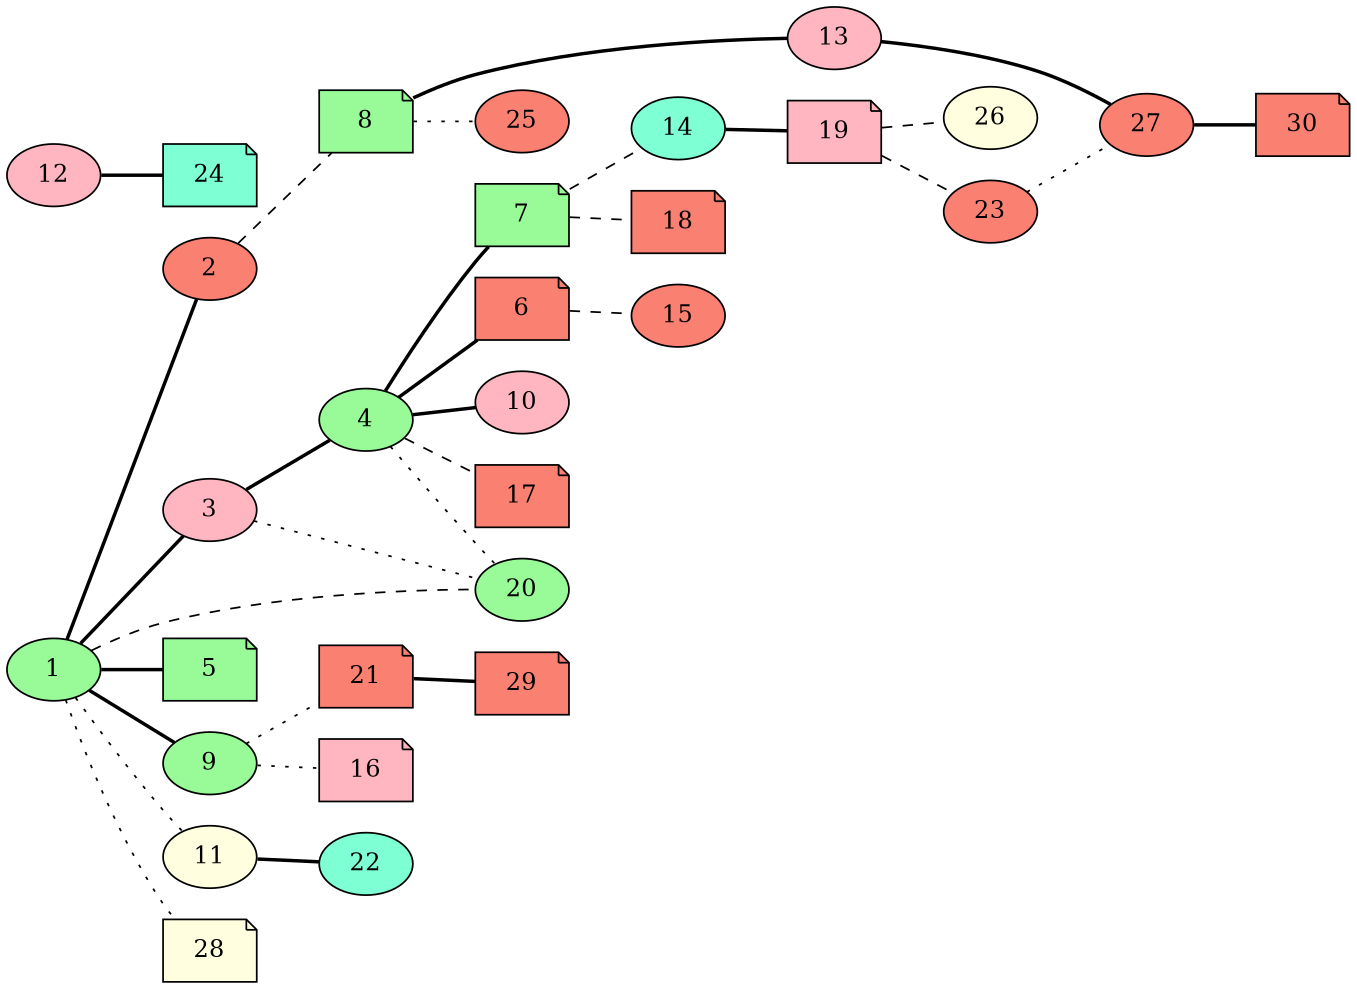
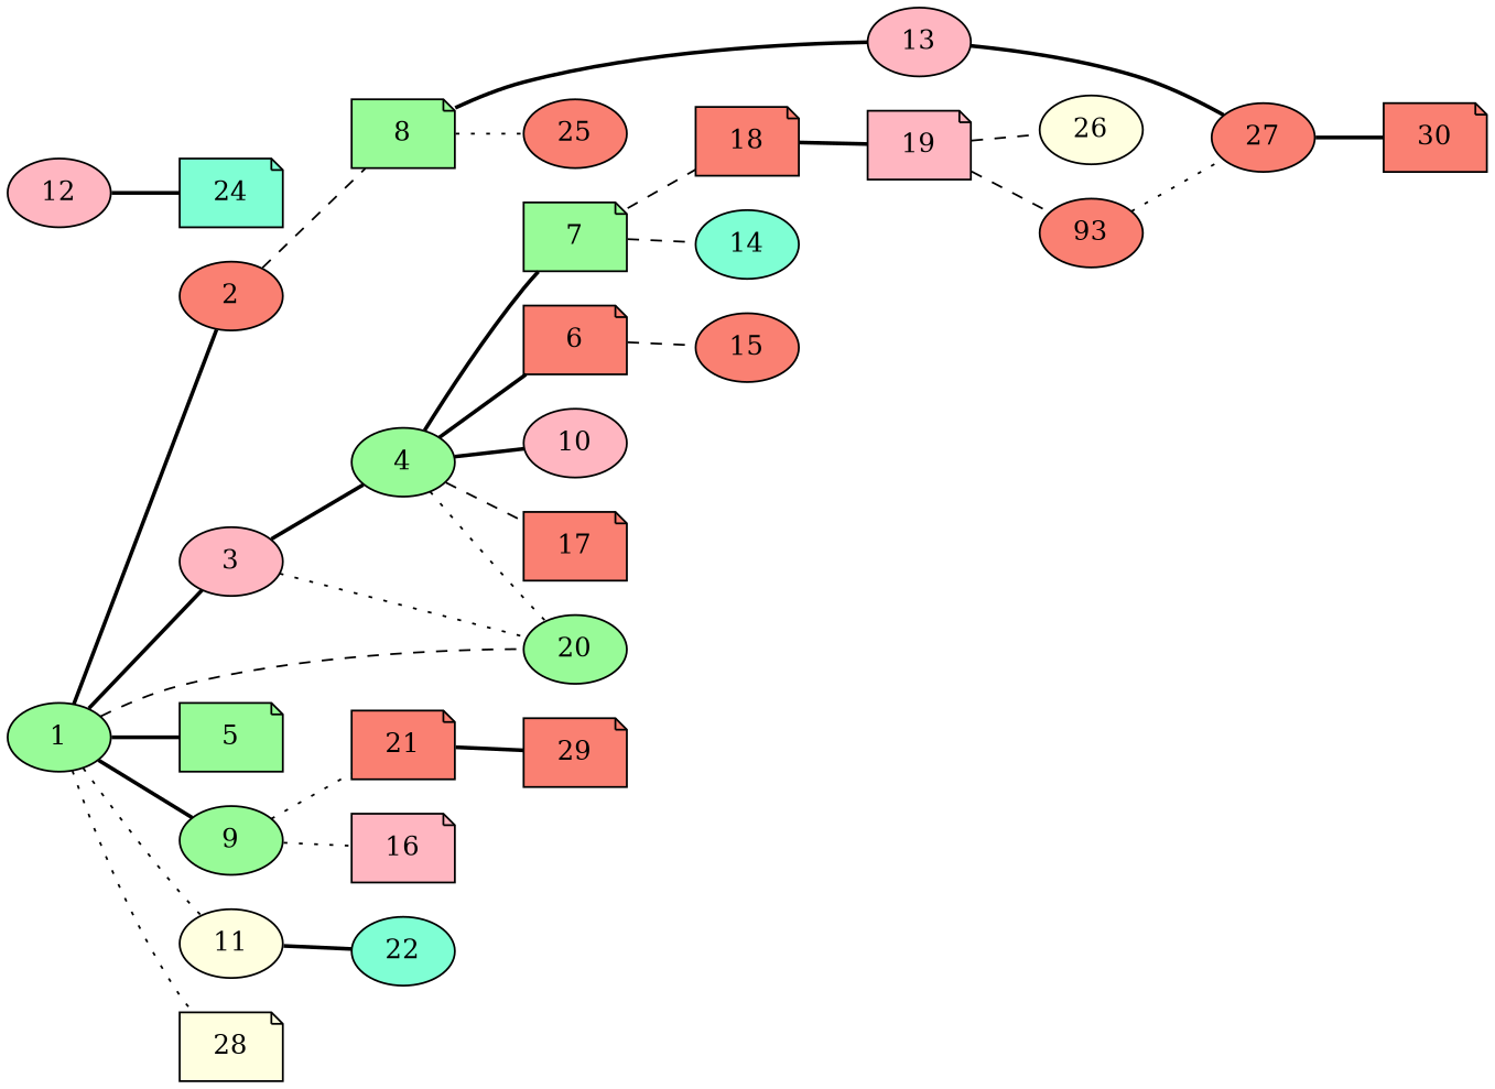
  graph {
    rankdir=LR
    node [fillcolor=salmon shape=ellipse style=filled]
    edge [style=bold]
    1 [fillcolor=palegreen]
    2
    3 [fillcolor=lightpink]
    5 [fillcolor=palegreen shape=note]
    9 [fillcolor=palegreen]
    11 [fillcolor=lightyellow]
    20 [fillcolor=palegreen]
    28 [fillcolor=lightyellow shape=note]
    8 [fillcolor=palegreen shape=note]
    4 [fillcolor=palegreen]
    16 [fillcolor=lightpink shape=note]
    21 [shape=note]
    22 [fillcolor=aquamarine]
    13 [fillcolor=lightpink]
    25
    6 [shape=note]
    7 [fillcolor=palegreen shape=note]
    10 [fillcolor=lightpink]
    17 [shape=note]
    29 [shape=note]
    27
    15
    14 [fillcolor=aquamarine]
    18 [shape=note]
    12 [fillcolor=lightpink]
    24 [fillcolor=aquamarine shape=note]
    19 [fillcolor=lightpink shape=note]
-   23
+   23 [label=93]
    26 [fillcolor=lightyellow]
    30 [shape=note]
    1 -- 2
    1 -- 3
    1 -- 5
    1 -- 9
    1 -- 11 [style=dotted]
    1 -- 20 [style=dashed]
    1 -- 28 [style=dotted]
    2 -- 8 [style=dashed]
    3 -- 20 [style=dotted]
    3 -- 4
    9 -- 16 [style=dotted]
    9 -- 21 [style=dotted]
    11 -- 22
    8 -- 13
    8 -- 25 [style=dotted]
    4 -- 20 [style=dotted]
    4 -- 6
    4 -- 7
    4 -- 10
    4 -- 17 [style=dashed]
    21 -- 29
    13 -- 27
    6 -- 15 [style=dashed]
    7 -- 14 [style=dashed]
    7 -- 18 [style=dashed]
    27 -- 30
-   14 -- 19
+   18 -- 19
    12 -- 24
    19 -- 23 [style=dashed]
    19 -- 26 [style=dashed]
    23 -- 27 [style=dotted]
  }
